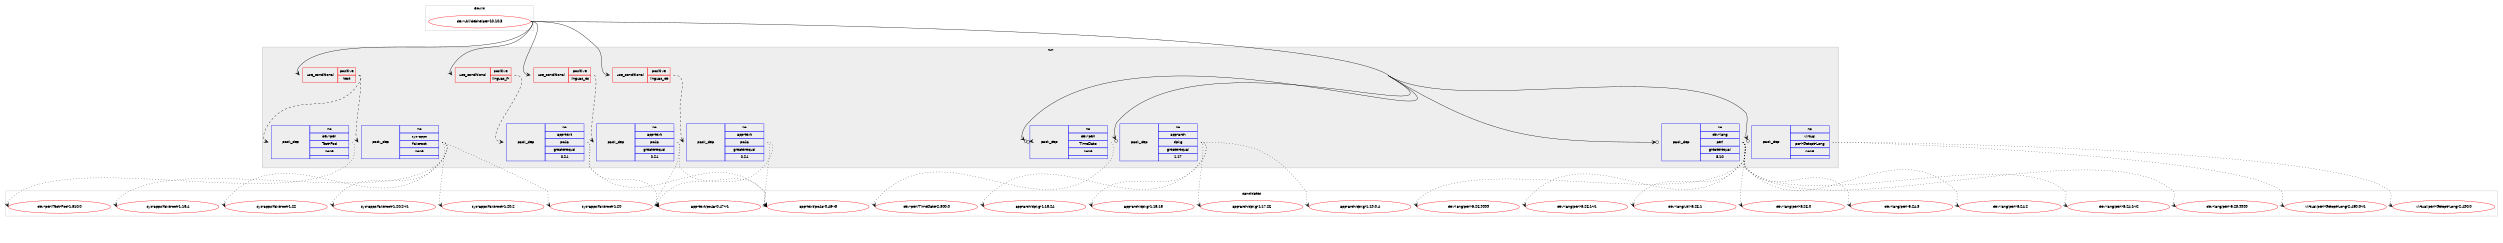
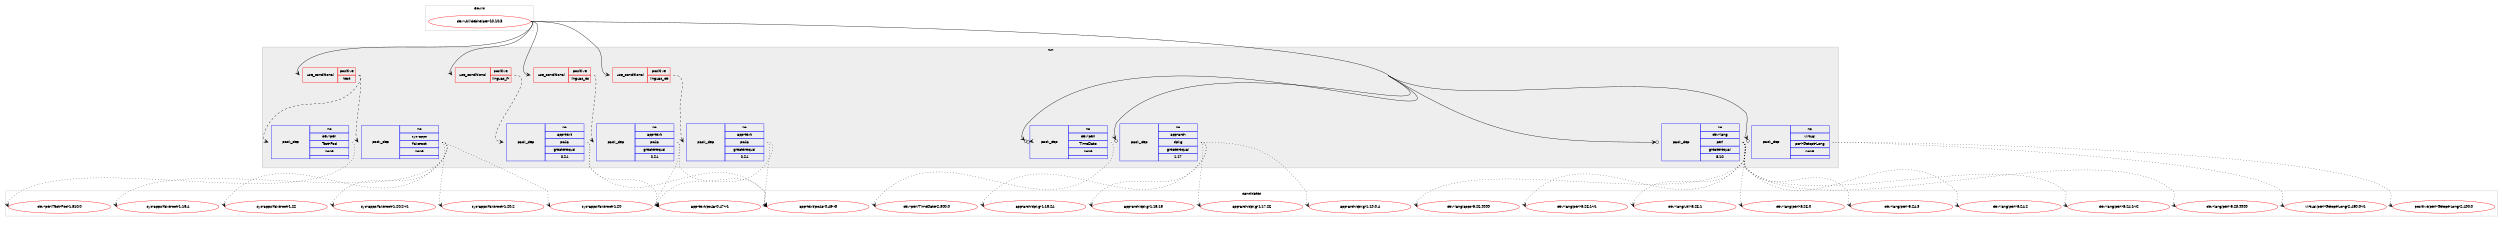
  digraph {
    compound=true
    concentrate=true
    fontname=Helvetica
    fontsize=10
    newrank=true
    rankdir=TB
    ranksep=1.5
    node [color=red fontname=Helvetica fontsize=10]
    edge [arrowhead=vee headport=w style=dotted tailport=e weight=100]
    n1 [label="dev-util/debhelper-10.10.3" width=4]
    n2 [color=blue label=<<TABLE BORDER="0" CELLBORDER="1" CELLSPACING="0" CELLPADDING="4" WIDTH="220"><TR><TD ROWSPAN="6" CELLPADDING="30">pack_dep</TD></TR><TR><TD WIDTH="110">no</TD></TR><TR><TD>app-text</TD></TR><TR><TD>po4a</TD></TR><TR><TD>greaterequal</TD></TR><TR><TD>0.24</TD></TR></TABLE>> shape=none]
    n3 [label=<<TABLE BORDER="0" CELLBORDER="1" CELLSPACING="0" CELLPADDING="4"><TR><TD ROWSPAN="3" CELLPADDING="10">use_conditional</TD></TR><TR><TD>positive</TD></TR><TR><TD>linguas_de</TD></TR></TABLE>> shape=none]
    n4 [color=blue label=<<TABLE BORDER="0" CELLBORDER="1" CELLSPACING="0" CELLPADDING="4" WIDTH="220"><TR><TD ROWSPAN="6" CELLPADDING="30">pack_dep</TD></TR><TR><TD WIDTH="110">no</TD></TR><TR><TD>app-text</TD></TR><TR><TD>po4a</TD></TR><TR><TD>greaterequal</TD></TR><TR><TD>0.24</TD></TR></TABLE>> shape=none]
    n5 [label=<<TABLE BORDER="0" CELLBORDER="1" CELLSPACING="0" CELLPADDING="4"><TR><TD ROWSPAN="3" CELLPADDING="10">use_conditional</TD></TR><TR><TD>positive</TD></TR><TR><TD>linguas_es</TD></TR></TABLE>> shape=none]
    n6 [color=blue label=<<TABLE BORDER="0" CELLBORDER="1" CELLSPACING="0" CELLPADDING="4" WIDTH="220"><TR><TD ROWSPAN="6" CELLPADDING="30">pack_dep</TD></TR><TR><TD WIDTH="110">no</TD></TR><TR><TD>app-text</TD></TR><TR><TD>po4a</TD></TR><TR><TD>greaterequal</TD></TR><TR><TD>0.24</TD></TR></TABLE>> shape=none]
    n7 [label=<<TABLE BORDER="0" CELLBORDER="1" CELLSPACING="0" CELLPADDING="4"><TR><TD ROWSPAN="3" CELLPADDING="10">use_conditional</TD></TR><TR><TD>positive</TD></TR><TR><TD>linguas_fr</TD></TR></TABLE>> shape=none]
    n8 [color=blue label=<<TABLE BORDER="0" CELLBORDER="1" CELLSPACING="0" CELLPADDING="4" WIDTH="220"><TR><TD ROWSPAN="6" CELLPADDING="30">pack_dep</TD></TR><TR><TD WIDTH="110">no</TD></TR><TR><TD>dev-perl</TD></TR><TR><TD>Test-Pod</TD></TR><TR><TD>none</TD></TR><TR><TD></TD></TR></TABLE>> shape=none]
    n9 [color=blue label=<<TABLE BORDER="0" CELLBORDER="1" CELLSPACING="0" CELLPADDING="4" WIDTH="220"><TR><TD ROWSPAN="6" CELLPADDING="30">pack_dep</TD></TR><TR><TD WIDTH="110">no</TD></TR><TR><TD>sys-apps</TD></TR><TR><TD>fakeroot</TD></TR><TR><TD>none</TD></TR><TR><TD></TD></TR></TABLE>> shape=none]
    n10 [label=<<TABLE BORDER="0" CELLBORDER="1" CELLSPACING="0" CELLPADDING="4"><TR><TD ROWSPAN="3" CELLPADDING="10">use_conditional</TD></TR><TR><TD>positive</TD></TR><TR><TD>test</TD></TR></TABLE>> shape=none]
    n11 [color=blue label=<<TABLE BORDER="0" CELLBORDER="1" CELLSPACING="0" CELLPADDING="4" WIDTH="220"><TR><TD ROWSPAN="6" CELLPADDING="30">pack_dep</TD></TR><TR><TD WIDTH="110">no</TD></TR><TR><TD>dev-perl</TD></TR><TR><TD>TimeDate</TD></TR><TR><TD>none</TD></TR><TR><TD></TD></TR></TABLE>> shape=none]
    n12 [color=blue label=<<TABLE BORDER="0" CELLBORDER="1" CELLSPACING="0" CELLPADDING="4" WIDTH="220"><TR><TD ROWSPAN="6" CELLPADDING="30">pack_dep</TD></TR><TR><TD WIDTH="110">no</TD></TR><TR><TD>app-arch</TD></TR><TR><TD>dpkg</TD></TR><TR><TD>greaterequal</TD></TR><TR><TD>1.17</TD></TR></TABLE>> shape=none]
    n13 [color=blue label=<<TABLE BORDER="0" CELLBORDER="1" CELLSPACING="0" CELLPADDING="4" WIDTH="220"><TR><TD ROWSPAN="6" CELLPADDING="30">pack_dep</TD></TR><TR><TD WIDTH="110">no</TD></TR><TR><TD>dev-lang</TD></TR><TR><TD>perl</TD></TR><TR><TD>greaterequal</TD></TR><TR><TD>5.10</TD></TR></TABLE>> shape=none]
    n14 [color=blue label=<<TABLE BORDER="0" CELLBORDER="1" CELLSPACING="0" CELLPADDING="4" WIDTH="220"><TR><TD ROWSPAN="6" CELLPADDING="30">pack_dep</TD></TR><TR><TD WIDTH="110">no</TD></TR><TR><TD>virtual</TD></TR><TR><TD>perl-Getopt-Long</TD></TR><TR><TD>none</TD></TR><TR><TD></TD></TR></TABLE>> shape=none]
    n15 [label="app-text/po4a-0.45-r3" width=4]
    n16 [label="app-text/po4a-0.47-r1" width=4]
    n17 [label="dev-perl/Test-Pod-1.510.0" width=4]
    n18 [label="sys-apps/fakeroot-1.18.4" width=4]
    n19 [label="sys-apps/fakeroot-1.20" width=4]
    n20 [label="sys-apps/fakeroot-1.20.2" width=4]
    n21 [label="sys-apps/fakeroot-1.20.2-r1" width=4]
    n22 [label="sys-apps/fakeroot-1.22" width=4]
    n23 [label="app-arch/dpkg-1.17.26" width=4]
    n24 [label="app-arch/dpkg-1.18.18" width=4]
    n25 [label="app-arch/dpkg-1.18.24" width=4]
    n26 [label="app-arch/dpkg-1.19.0.4" width=4]
    n27 [label="dev-lang/perl-5.24.1-r2" width=4]
    n28 [label="dev-lang/perl-5.24.2" width=4]
    n29 [label="dev-lang/perl-5.24.3" width=4]
    n30 [label="dev-lang/perl-5.26.0" width=4]
    n31 [label="dev-lang/util-5.26.1" width=4]
    n32 [label="dev-lang/perl-5.26.1-r1" width=4]
-   n33 [label="dev-lang/perl-5.26.9999" width=4]
+   n33 [label="dev-lang/apps-5.26.9999" width=4]
    n34 [label="dev-lang/perl-5.23.9999" width=4]
    n35 [label="dev-perl/TimeDate-2.300.0" width=4]
    n36 [label="virtual/perl-Getopt-Long-2.480.0-r1" width=4]
-   n37 [label="virtual/perl-Getopt-Long-2.490.0" width=4]
+   n37 [label="positive/perl-Getopt-Long-2.490.0" width=4]
    subgraph cluster_1 {
      color=gray
      label=<<i>ebuild</i>>
      rank=same
      n1
    }
    subgraph cluster_2 {
      color=gray
      label=<<i>dependencies</i>>
      subgraph cluster_3 {
        color=gray
        fillcolor="#eeeeee"
        label=<<i>compile</i>>
        style=filled
        subgraph sub_4 {
          color=gray
          fillcolor="#eeeeee"
          label=<<i>compile</i>>
          style=filled
          n3
          subgraph sub_5 {
            color=gray
            fillcolor="#eeeeee"
            label=<<i>compile</i>>
            style=filled
            n2
          }
        }
        subgraph sub_6 {
          color=gray
          fillcolor="#eeeeee"
          label=<<i>compile</i>>
          style=filled
          n5
          subgraph sub_7 {
            color=gray
            fillcolor="#eeeeee"
            label=<<i>compile</i>>
            style=filled
            n4
          }
        }
        subgraph sub_8 {
          color=gray
          fillcolor="#eeeeee"
          label=<<i>compile</i>>
          style=filled
          n7
          subgraph sub_9 {
            color=gray
            fillcolor="#eeeeee"
            label=<<i>compile</i>>
            style=filled
            n6
          }
        }
        subgraph sub_10 {
          color=gray
          fillcolor="#eeeeee"
          label=<<i>compile</i>>
          style=filled
          n10
          subgraph sub_11 {
            color=gray
            fillcolor="#eeeeee"
            label=<<i>compile</i>>
            style=filled
            n8
          }
          subgraph sub_12 {
            color=gray
            fillcolor="#eeeeee"
            label=<<i>compile</i>>
            style=filled
            n9
          }
        }
      }
      subgraph cluster_13 {
        color=gray
        fillcolor="#eeeeee"
        label=<<i>compile and run</i>>
        style=filled
        subgraph sub_14 {
          color=gray
          fillcolor="#eeeeee"
          label=<<i>compile and run</i>>
          style=filled
          n11
        }
        subgraph sub_15 {
          color=gray
          fillcolor="#eeeeee"
          label=<<i>compile and run</i>>
          style=filled
          n12
        }
        subgraph sub_16 {
          color=gray
          fillcolor="#eeeeee"
          label=<<i>compile and run</i>>
          style=filled
          n13
        }
        subgraph sub_17 {
          color=gray
          fillcolor="#eeeeee"
          label=<<i>compile and run</i>>
          style=filled
          n14
        }
      }
      subgraph cluster_18 {
        color=gray
        fillcolor="#eeeeee"
        label=<<i>run</i>>
        style=filled
      }
    }
    subgraph cluster_19 {
      color=gray
      label=<<i>candidates</i>>
      rank=same
      subgraph sub_20 {
        color=black
        label=<<i>candidates</i>>
        nodesep=1
        rank=same
        n15
        n16
      }
      subgraph sub_21 {
        color=black
        label=<<i>candidates</i>>
        nodesep=1
        rank=same
        n15
        n16
      }
      subgraph sub_22 {
        color=black
        label=<<i>candidates</i>>
        nodesep=1
        rank=same
        n15
        n16
      }
      subgraph sub_23 {
        color=black
        label=<<i>candidates</i>>
        nodesep=1
        rank=same
        n17
      }
      subgraph sub_24 {
        color=black
        label=<<i>candidates</i>>
        nodesep=1
        rank=same
        n18
        n19
        n20
        n21
        n22
      }
      subgraph sub_25 {
        color=black
        label=<<i>candidates</i>>
        nodesep=1
        rank=same
        n23
        n24
        n25
        n26
      }
      subgraph sub_26 {
        color=black
        label=<<i>candidates</i>>
        nodesep=1
        rank=same
        n27
        n28
        n29
        n30
        n31
        n32
        n33
        n34
      }
      subgraph sub_27 {
        color=black
        label=<<i>candidates</i>>
        nodesep=1
        rank=same
        n35
      }
      subgraph sub_28 {
        color=black
        label=<<i>candidates</i>>
        nodesep=1
        rank=same
        n36
        n37
      }
    }
    n1 -> n3 [style=solid weight=20]
    n1 -> n5 [style=solid weight=20]
    n1 -> n7 [style=solid weight=20]
    n1 -> n10 [style=solid weight=20]
    n1 -> n11 [arrowhead=odotvee style=solid weight=20]
    n1 -> n12 [arrowhead=odotvee style=solid weight=20]
    n1 -> n13 [arrowhead=odotvee style=solid weight=20]
    n1 -> n14 [arrowhead=odotvee style=solid weight=20]
    n2 -> n15
    n2 -> n16
    n3 -> n2 [style=dashed weight=20]
    n4 -> n15
    n4 -> n16
    n5 -> n4 [style=dashed weight=20]
    n6 -> n15
    n6 -> n16
    n7 -> n6 [style=dashed weight=20]
    n8 -> n17
    n9 -> n18
    n9 -> n19
    n9 -> n20
    n9 -> n21
    n9 -> n22
    n10 -> n8 [style=dashed weight=20]
    n10 -> n9 [style=dashed weight=20]
    n11 -> n35
    n12 -> n23
    n12 -> n24
    n12 -> n25
    n12 -> n26
    n13 -> n27
    n13 -> n28
    n13 -> n29
    n13 -> n30
    n13 -> n31
    n13 -> n32
    n13 -> n33
    n13 -> n34
    n14 -> n36
    n14 -> n37
  }
